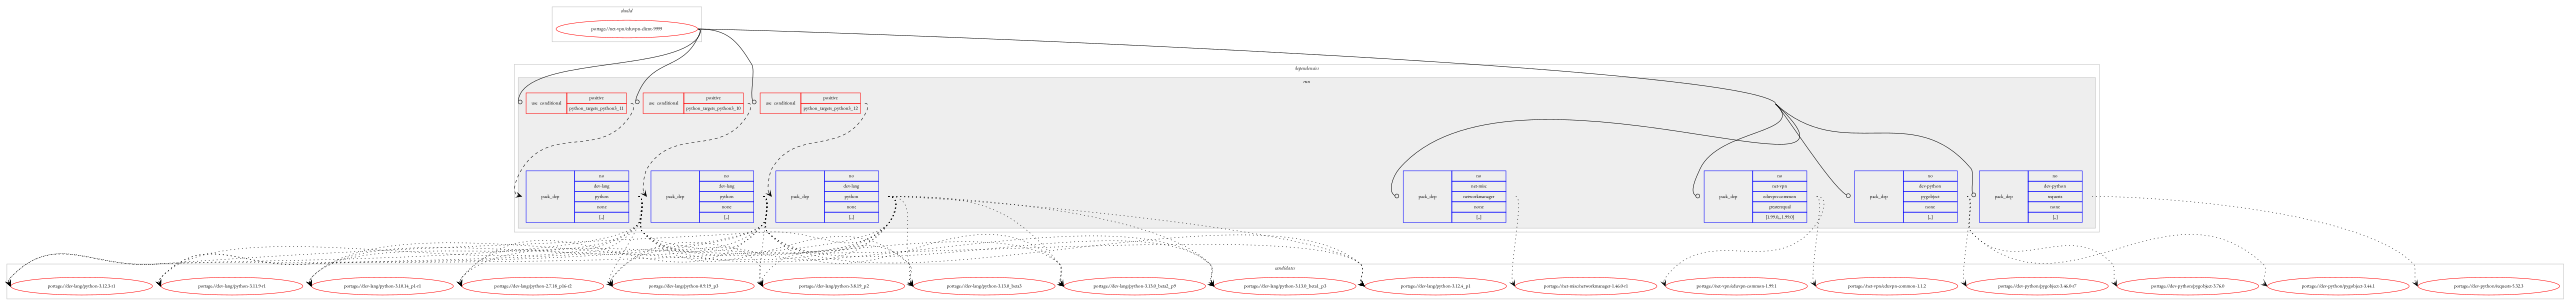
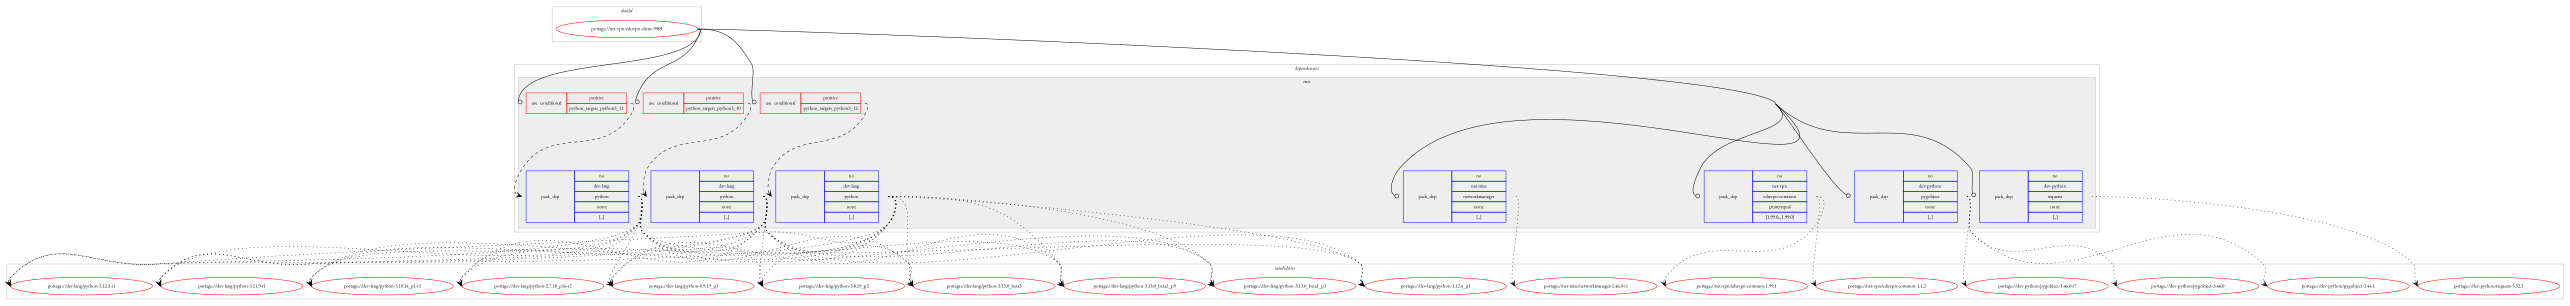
  digraph {
    compound=true
    concentrate=true
    fontname="EB Garamond"
    fontsize=10
    newrank=true
    rankdir=TB
    ranksep=1.5
    node [color=red fontname="EB Garamond" fontsize=10]
    edge [arrowhead=vee fontname="EB Garamond" headport=w style=dotted tailport=e weight=100]
-   n1 [label="portage://net-vpn/eduvpn-client-9999" width=4]
+   n1 [label="portage://net-vpn/eduvpn-client-9989" width=4]
    n2 [color=blue label=<<TABLE BORDER="0" CELLBORDER="1" CELLSPACING="0" CELLPADDING="4" WIDTH="220"><TR><TD ROWSPAN="6" CELLPADDING="30">pack_dep</TD></TR><TR><TD WIDTH="110">no</TD></TR><TR><TD>dev-lang</TD></TR><TR><TD>python</TD></TR><TR><TD>none</TD></TR><TR><TD>[,,]</TD></TR></TABLE>> shape=none]
    n3 [label=<<TABLE BORDER="0" CELLBORDER="1" CELLSPACING="0" CELLPADDING="4"><TR><TD ROWSPAN="3" CELLPADDING="10">use_conditional</TD></TR><TR><TD>positive</TD></TR><TR><TD>python_targets_python3_10</TD></TR></TABLE>> shape=none]
    n4 [color=blue label=<<TABLE BORDER="0" CELLBORDER="1" CELLSPACING="0" CELLPADDING="4" WIDTH="220"><TR><TD ROWSPAN="6" CELLPADDING="30">pack_dep</TD></TR><TR><TD WIDTH="110">no</TD></TR><TR><TD>dev-lang</TD></TR><TR><TD>python</TD></TR><TR><TD>none</TD></TR><TR><TD>[,,]</TD></TR></TABLE>> shape=none]
    n5 [label=<<TABLE BORDER="0" CELLBORDER="1" CELLSPACING="0" CELLPADDING="4"><TR><TD ROWSPAN="3" CELLPADDING="10">use_conditional</TD></TR><TR><TD>positive</TD></TR><TR><TD>python_targets_python3_11</TD></TR></TABLE>> shape=none]
    n6 [color=blue label=<<TABLE BORDER="0" CELLBORDER="1" CELLSPACING="0" CELLPADDING="4" WIDTH="220"><TR><TD ROWSPAN="6" CELLPADDING="30">pack_dep</TD></TR><TR><TD WIDTH="110">no</TD></TR><TR><TD>dev-lang</TD></TR><TR><TD>python</TD></TR><TR><TD>none</TD></TR><TR><TD>[,,]</TD></TR></TABLE>> shape=none]
    n7 [label=<<TABLE BORDER="0" CELLBORDER="1" CELLSPACING="0" CELLPADDING="4"><TR><TD ROWSPAN="3" CELLPADDING="10">use_conditional</TD></TR><TR><TD>positive</TD></TR><TR><TD>python_targets_python3_12</TD></TR></TABLE>> shape=none]
    n8 [color=blue label=<<TABLE BORDER="0" CELLBORDER="1" CELLSPACING="0" CELLPADDING="4" WIDTH="220"><TR><TD ROWSPAN="6" CELLPADDING="30">pack_dep</TD></TR><TR><TD WIDTH="110">no</TD></TR><TR><TD>dev-python</TD></TR><TR><TD>pygobject</TD></TR><TR><TD>none</TD></TR><TR><TD>[,,]</TD></TR></TABLE>> shape=none]
    n9 [color=blue label=<<TABLE BORDER="0" CELLBORDER="1" CELLSPACING="0" CELLPADDING="4" WIDTH="220"><TR><TD ROWSPAN="6" CELLPADDING="30">pack_dep</TD></TR><TR><TD WIDTH="110">no</TD></TR><TR><TD>dev-python</TD></TR><TR><TD>requests</TD></TR><TR><TD>none</TD></TR><TR><TD>[,,]</TD></TR></TABLE>> shape=none]
    n10 [color=blue label=<<TABLE BORDER="0" CELLBORDER="1" CELLSPACING="0" CELLPADDING="4" WIDTH="220"><TR><TD ROWSPAN="6" CELLPADDING="30">pack_dep</TD></TR><TR><TD WIDTH="110">no</TD></TR><TR><TD>net-misc</TD></TR><TR><TD>networkmanager</TD></TR><TR><TD>none</TD></TR><TR><TD>[,,]</TD></TR></TABLE>> shape=none]
    n11 [color=blue label=<<TABLE BORDER="0" CELLBORDER="1" CELLSPACING="0" CELLPADDING="4" WIDTH="220"><TR><TD ROWSPAN="6" CELLPADDING="30">pack_dep</TD></TR><TR><TD WIDTH="110">no</TD></TR><TR><TD>net-vpn</TD></TR><TR><TD>eduvpn-common</TD></TR><TR><TD>greaterequal</TD></TR><TR><TD>[1.99.0,,,1.99.0]</TD></TR></TABLE>> shape=none]
    n12 [label="portage://dev-lang/python-2.7.18_p16-r2" width=4]
    n13 [label="portage://dev-lang/python-3.10.14_p1-r1" width=4]
    n14 [label="portage://dev-lang/python-3.11.9-r1" width=4]
    n15 [label="portage://dev-lang/python-3.12.3-r1" width=4]
    n16 [label="portage://dev-lang/python-3.12.4_p1" width=4]
    n17 [label="portage://dev-lang/python-3.13.0_beta1_p3" width=4]
    n18 [label="portage://dev-lang/python-3.13.0_beta2_p9" width=4]
    n19 [label="portage://dev-lang/python-3.13.0_beta3" width=4]
    n20 [label="portage://dev-lang/python-3.8.19_p2" width=4]
    n21 [label="portage://dev-lang/python-0.9.19_p3" width=4]
    n22 [label="portage://dev-python/pygobject-3.44.1" width=4]
-   n23 [label="portage://dev-python/pygobject-3.76.0" width=4]
+   n23 [label="portage://dev-python/pygobject-3.46.0" width=4]
    n24 [label="portage://dev-python/pygobject-3.46.0-r7" width=4]
    n25 [label="portage://dev-python/requests-5.32.3" width=4]
    n26 [label="portage://net-misc/networkmanager-1.46.0-r1" width=4]
    n27 [label="portage://net-vpn/eduvpn-common-1.1.2" width=4]
    n28 [label="portage://net-vpn/eduvpn-common-1.99.1" width=4]
    subgraph cluster_1 {
      color=gray
      label=<<i>ebuild</i>>
      rank=same
      n1
    }
    subgraph cluster_2 {
      color=gray
      label=<<i>dependencies</i>>
      subgraph cluster_3 {
        color=gray
        fillcolor="#eeeeee"
        label=<<i>compile</i>>
        style=filled
      }
      subgraph cluster_4 {
        color=gray
        fillcolor="#eeeeee"
        label=<<i>compile and run</i>>
        style=filled
      }
      subgraph cluster_5 {
        color=gray
        fillcolor="#eeeeee"
        label=<<i>run</i>>
        style=filled
        subgraph sub_6 {
          color=gray
          fillcolor="#eeeeee"
          label=<<i>run</i>>
          style=filled
          n3
          subgraph sub_7 {
            color=gray
            fillcolor="#eeeeee"
            label=<<i>run</i>>
            style=filled
            n2
          }
        }
        subgraph sub_8 {
          color=gray
          fillcolor="#eeeeee"
          label=<<i>run</i>>
          style=filled
          n5
          subgraph sub_9 {
            color=gray
            fillcolor="#eeeeee"
            label=<<i>run</i>>
            style=filled
            n4
          }
        }
        subgraph sub_10 {
          color=gray
          fillcolor="#eeeeee"
          label=<<i>run</i>>
          style=filled
          n7
          subgraph sub_11 {
            color=gray
            fillcolor="#eeeeee"
            label=<<i>run</i>>
            style=filled
            n6
          }
        }
        subgraph sub_12 {
          color=gray
          fillcolor="#eeeeee"
          label=<<i>run</i>>
          style=filled
          n8
        }
        subgraph sub_13 {
          color=gray
          fillcolor="#eeeeee"
          label=<<i>run</i>>
          style=filled
          n9
        }
        subgraph sub_14 {
          color=gray
          fillcolor="#eeeeee"
          label=<<i>run</i>>
          style=filled
          n10
        }
        subgraph sub_15 {
          color=gray
          fillcolor="#eeeeee"
          label=<<i>run</i>>
          style=filled
          n11
        }
      }
    }
    subgraph cluster_16 {
      color=gray
      label=<<i>candidates</i>>
      rank=same
      subgraph sub_17 {
        color=black
        label=<<i>candidates</i>>
        nodesep=1
        rank=same
        n12
        n13
        n14
        n15
        n16
        n17
        n18
        n19
        n20
        n21
      }
      subgraph sub_18 {
        color=black
        label=<<i>candidates</i>>
        nodesep=1
        rank=same
        n12
        n13
        n14
        n15
        n16
        n17
        n18
        n19
        n20
        n21
      }
      subgraph sub_19 {
        color=black
        label=<<i>candidates</i>>
        nodesep=1
        rank=same
        n12
        n13
        n14
        n15
        n16
        n17
        n18
        n19
        n20
        n21
      }
      subgraph sub_20 {
        color=black
        label=<<i>candidates</i>>
        nodesep=1
        rank=same
        n22
        n23
        n24
      }
      subgraph sub_21 {
        color=black
        label=<<i>candidates</i>>
        nodesep=1
        rank=same
        n25
      }
      subgraph sub_22 {
        color=black
        label=<<i>candidates</i>>
        nodesep=1
        rank=same
        n26
      }
      subgraph sub_23 {
        color=black
        label=<<i>candidates</i>>
        nodesep=1
        rank=same
        n27
        n28
      }
    }
    n1 -> n3 [arrowhead=odot style=solid weight=20]
    n1 -> n5 [arrowhead=odot style=solid weight=20]
    n1 -> n7 [arrowhead=odot style=solid weight=20]
    n1 -> n8 [arrowhead=odot style=solid weight=20]
    n1 -> n9 [arrowhead=odot style=solid weight=20]
    n1 -> n10 [arrowhead=odot style=solid weight=20]
    n1 -> n11 [arrowhead=odot style=solid weight=20]
    n2 -> n12
    n2 -> n13
    n2 -> n14
    n2 -> n15
    n2 -> n16
    n2 -> n17
    n2 -> n18
    n2 -> n19
    n2 -> n20
    n2 -> n21
    n3 -> n2 [style=dashed weight=20]
    n4 -> n12
    n4 -> n13
    n4 -> n14
    n4 -> n15
    n4 -> n16
    n4 -> n17
    n4 -> n18
    n4 -> n19
    n4 -> n20
    n4 -> n21
    n5 -> n4 [style=dashed weight=20]
    n6 -> n12
    n6 -> n13
    n6 -> n14
    n6 -> n15
    n6 -> n16
    n6 -> n17
    n6 -> n18
    n6 -> n19
    n6 -> n20
    n6 -> n21
    n7 -> n6 [style=dashed weight=20]
    n8 -> n22
    n8 -> n23
    n8 -> n24
    n9 -> n25
    n10 -> n26
    n11 -> n27
    n11 -> n28
  }
